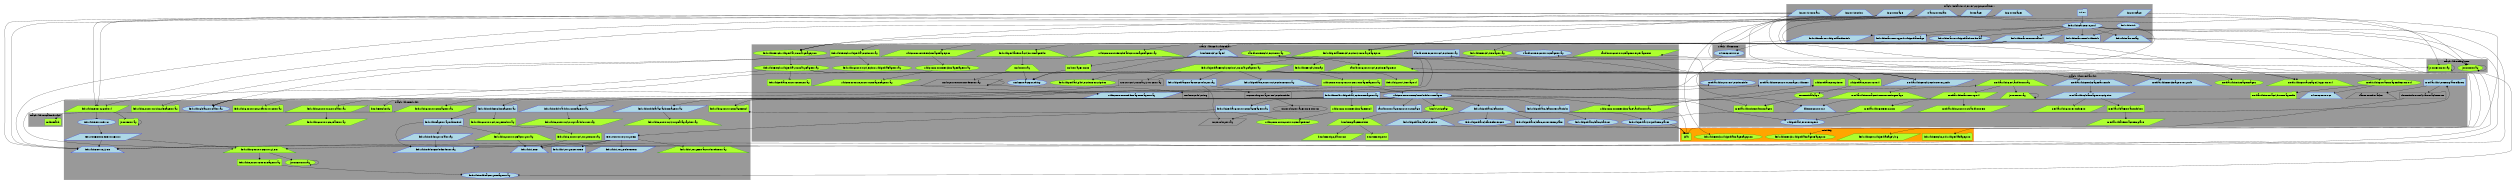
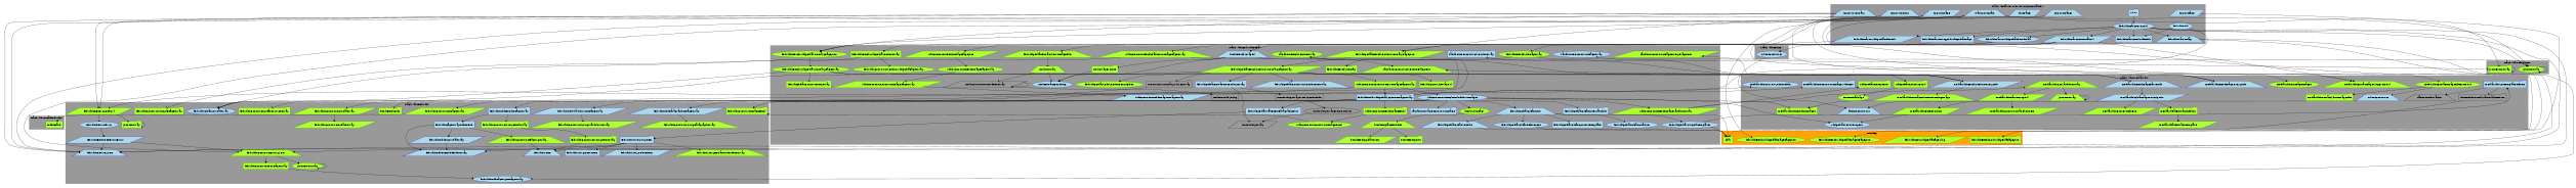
  digraph {
    clusterrank=true
    node [shape=folder color=Green4 fillcolor=GreenYellow style=filled]
    edge [arrowhead=tee]
    n1 [label=construct_SummarySourceArray color="" fillcolor="" style=""]
    n2 [label=_lastNestedBracket shape=trapezium color="" fillcolor="" style=""]
    n3 [label=xml_EncodeString color="" fillcolor="" style=""]
    n4 [label=xml_ConvertXMLNodeToArray shape=parallelogram color="" fillcolor="" style=""]
    n5 [label=_letsFindNestedStartBracketNum color="" fillcolor="" style=""]
    n6 [label=toc_LookupArrayFromSectionTitle color="" fillcolor="" style=""]
    n7 [label=toc_LookupArrayFromDotNum shape=ellipse color="" fillcolor="" style=""]
    n8 [label=toc_LookupArray shape=parallelogram color="" fillcolor="" style=""]
    n9 [color=Blue fillcolor=LightBlue label=fedwiki_AddToEndOfIndexArray shape=parallelogram]
    n10 [color=Blue fillcolor=LightBlue label=fedwikipedia_StripAllTemplates shape=ellipse]
    n11 [color=Blue fillcolor=LightBlue label=fedwikipedia_CleanSeeAlso shape=trapezium]
    n12 [color=Blue fillcolor=LightBlue label=fedwiki_AddToJournalArray shape=parallelogram]
    n13 [color=Blue fillcolor=LightBlue label=fedwiki_ParseWikipediaEditLink shape=parallelogram]
    n14 [color=Blue fillcolor=LightBlue label=mediawiki_SetTemplateOffsets]
    n15 [color=Blue fillcolor=LightBlue label=fedwiki_StoryInsertItem]
    n16 [color=Blue fillcolor=LightBlue label=fedwikipedia_CleanReferences shape=ellipse]
    n17 [color=Blue fillcolor=LightBlue label=importPage shape=parallelogram]
    n18 [color=Blue fillcolor=LightBlue label=fedwiki_StoryDeleteItem shape=parallelogram]
    n19 [color=Blue fillcolor=LightBlue label=listImages shape=parallelogram]
    n20 [color=Blue fillcolor=LightBlue label=fedwiki_ParseFlag shape=trapezium]
    n21 [color=Blue fillcolor=LightBlue label=fedwikipedia_ExtractTocLookupArray]
    n22 [color=Blue fillcolor=LightBlue label=fedwiki_ParseWikipediaThumbNail shape=ellipse]
    n23 [color=Blue fillcolor=LightBlue label=fedwiki_ParseExternalUrl shape=parallelogram]
    n24 [color=Blue fillcolor=LightBlue label=importImages shape=trapezium]
    n25 [color=Blue fillcolor=LightBlue label=xml_ExtractEncoding shape=ellipse]
    n26 [color=Blue fillcolor=LightBlue label=fedwiki_ReturnJSON shape=trapezium]
    n27 [color=Blue fillcolor=LightBlue label=importSection shape=trapezium]
    n28 [color=Blue fillcolor=LightBlue label=wikicommons_AddImageToPageArray shape=parallelogram]
    n29 [color=Blue fillcolor=LightBlue label=transportAgain shape=trapezium]
    n30 [color=Blue fillcolor=LightBlue label=mediawiki_FetchPageQueryInfo shape=trapezium]
    n31 [color=Blue fillcolor=LightBlue label=importSummary shape=trapezium]
    n32 [color=Blue fillcolor=LightBlue label=mediawiki_FetchPageParseInfo shape=trapezium]
    n33 [color=Blue fillcolor=LightBlue label=file_Deconstruct shape=trapezium]
    n34 [color=Blue fillcolor=LightBlue label=index]
    n35 [color=Blue fillcolor=LightBlue label=fedwiki_AddParagraphToPageArray shape=parallelogram]
    n36 [color=Blue fillcolor=LightBlue label=wikipedia_SetUserAgent shape=ellipse]
    n37 [color=Blue fillcolor=LightBlue label=fedwiki_AddMarkdownToPageArray shape=parallelogram]
    n38 [color=Blue fillcolor=LightBlue label=fedwiki_AddWikipediaSectionToPageArray]
    n39 [color=Blue fillcolor=LightBlue label=fedwiki_ParseDropUrl shape=ellipse]
-   n40 [color=Blue fillcolor=LightBlue label=fedwikipedia_ConstructImagePageArray]
+   n40 [color=Blue fillcolor=LightBlue label=fedwikipedia_MakeTextParagraphFirst]
    n41 [color=Blue fillcolor=LightBlue label=fedwiki_MoveStoryItem]
    n42 [color=Blue fillcolor=LightBlue label=fedwikipedia_CleanInternalLinks]
    n43 [color=Blue fillcolor=LightBlue label=fedwiki_ParseDroppedWikipediaImage]
    n44 [color=Blue fillcolor=LightBlue label=fedwikipedia_ConstructSectionTocArray shape=trapezium]
    n45 [color=Blue fillcolor=LightBlue label=fedwikipedia_CleanLine shape=trapezium]
    n46 [color=Blue fillcolor=LightBlue label=fedwiki_AddFactoryToPageArray shape=ellipse]
    n47 [color=Blue fillcolor=LightBlue label=mediawiki_ConvertSectionTitle shape=ellipse]
    n48 [color=Blue fillcolor=LightBlue label=mediawiki_DeconstructImageWikiText]
    n49 [color=Blue fillcolor=LightBlue label=url_Deconstruct shape=ellipse]
    n50 [color=Blue fillcolor=LightBlue label=url_Deconstruct shape=trapezium]
    n51 [color=Blue fillcolor=LightBlue label=html_FetchScraped shape=trapezium]
    n52 [color=Blue fillcolor=LightBlue label=sandbox_DeconstructSectionArray]
    n53 [color=Blue fillcolor=LightBlue label=fedwiki_SetID shape=trapezium]
    n54 [color=Blue fillcolor=LightBlue label=fedwiki_ParseFedwikiLink]
    n55 [color=Blue fillcolor=LightBlue label=fedwiki_ReturnError shape=ellipse]
    n56 [color=Blue fillcolor=LightBlue label=mediawiki_CleanPageDescription shape=parallelogram]
    n57 [color=Blue fillcolor=LightBlue label=mediawiki_FetchSectionQueryInfo shape=parallelogram]
    n58 [color=Blue fillcolor=LightBlue label=importImage shape=parallelogram]
    n59 [color=Blue fillcolor=LightBlue label=fedwiki_ExitAndReturnError shape=parallelogram]
    n60 [color=Blue fillcolor=LightBlue label=wikicommons_FetchAndAddTwoImages shape=ellipse]
    n61 [color=Blue fillcolor=LightBlue label=fedwiki_CleanJournalArray shape=ellipse]
    n62 [color=Blue fillcolor=LightBlue label=fedwikipedia_CleanCitations shape=ellipse]
    n63 [color=Blue fillcolor=LightBlue label=fedwiki_AddHtmlToPageArray]
    n64 [color=Blue fillcolor=LightBlue label=sandbox_ArrayDeconstructImage]
    n65 [color=Blue fillcolor=LightBlue label=fedwikipedia_CleanConvertTemplate]
    n66 [color=Blue fillcolor=LightBlue label=fedwiki_PageArrayAddToEnd]
    n67 [color=Blue fillcolor=LightBlue label=sandbox_DeconstructPageArray shape=ellipse]
    n68 [color=Blue fillcolor=LightBlue label=fedwikiLink shape=ellipse]
    n69 [label=wikicommons_FetchBasicTwoImagePageArray shape=trapezium]
    n70 [label=fedwikipedia_FetchSectionSummaryPageArray shape=parallelogram]
    n71 [label=wikimedia_GetApiRoot]
    n72 [label=html_FetchTidy]
    n73 [label=fedwiki_ConstructSectionWikipediaPageArray shape=ellipse]
    n74 [label=fedwiki_FetchCoolWikipediaPageJson]
    n75 [label=fedwiki_StoryExtractorderedIDArray shape=trapezium]
    n76 [label=fedwiki_ConstructStoryParagraphArray shape=trapezium]
    n77 [label=json_ToArray shape=trapezium]
    n78 [label=mediawiki_ExtractFirstInterestingImage shape=trapezium]
    n79 [label=mediawikia_ExtractTemplate shape=parallelogram]
    n80 [label=mediawiki_ParseDropUrl shape=parallelogram]
    n81 [label=mediawiki_ListBuiltInImages]
    n82 [label=fedwiki_ConstructStoryMarkdownArray shape=parallelogram]
    n83 [label=mediwiki_ExtractImageFileFromUrl shape=ellipse]
    n84 [label=wikicommons_ConstructImageHtml shape=ellipse]
    n85 [label=wikicommons_ConstructTwoImagePageArray]
    n86 [label=text_InitialCaps shape=ellipse]
    n87 [label=fedwiki_ConstructImageHtml]
    n88 [label=fedwiki_ConstructCreateArray shape=parallelogram]
    n89 [label=fedwiki_ConstructStoryItemArray]
    n90 [label=mediwiki_ExtractPageSlugFromUrl shape=trapezium]
    n91 [label=fedwiki_FetchSitemapArray shape=ellipse]
    n92 [label=fedwikipedia_FetchSectionSummaryPageJson shape=parallelogram]
    n93 [label=mediawiki_GetRestJSON shape=parallelogram]
    n94 [label=fedwikipedia_ConstructTocArray]
    n95 [label=mediawiki_ConstructSandboxURL shape=parallelogram]
    n96 [label=mediawikia_ExtractInfobox]
    n97 [label=fedwiki_ConstructImageArray shape=parallelogram]
    n98 [label=mediawiki_ConvertInfoBox shape=parallelogram]
    n99 [label=sandbox_FetchSectionArray shape=ellipse]
    n100 [label=html_ReplaceEntities shape=trapezium]
    n101 [label=wikicommons_FetchImageSandboxArray shape=parallelogram]
    n102 [label=xml_ArrayFromID]
    n103 [label=fedwiki_ConstructStoryHtmlArray]
    n104 [label=wikipedia_ConstructUrl]
    n105 [label=fedwiki_ConstructJournalArray shape=parallelogram]
    n106 [label=html_EntityCharNums shape=parallelogram]
    n107 [label=md5_Hash]
    n108 [label=fedwikipedia_SplitSectionDescription shape=ellipse]
    n109 [label=fedwikipedia_ExtractShortImageFile shape=trapezium]
    n110 [label=fedwiki_ConstructNewPageArray]
    n111 [label=xml_ToArray shape=trapezium]
    n112 [label=fedwiki_ConstructErrorJSON shape=trapezium]
    n113 [label=wikicommons_FetchImagePageArray shape=ellipse]
    n114 [label=wikicommons_ConstructImagePageArray shape=parallelogram]
    n115 [label=fedwiki_FetchWikipediaImagesPageJson shape=ellipse]
    n116 [label=json_ToArray shape=ellipse]
    n117 [label=fedwiki_ConstructCreateSourceArray]
    n118 [label=fedwiki_GetWikipediaPageSlug shape=parallelogram]
    n119 [label=mediawiki_ExtractShortImageFile]
    n120 [label=fedwiki_JsonSiteMapUrl]
    n121 [label=mediawiki_ListPageImages shape=ellipse]
    n122 [label=wikicommons_FetchImagePageJson shape=parallelogram]
    n123 [label=fedwiki_FetchSitemap]
    n124 [label=fedwiki_FetchWikipediaSummaryPageJson shape=ellipse]
    n125 [label=fedwiki_GetDroppedUrl shape=parallelogram]
    n126 [label=fedwiki_FetchWikipediaSummaryPageArray shape=ellipse]
    n127 [label=json_ToArray]
    n128 [label=mediawiki_GetSandboxArray shape=trapezium]
    n129 [label=sandbox_ConstructSectionFragment shape=trapezium]
    n130 [label=fedwiki_FetchWikipediaImagePageJson shape=ellipse]
    n131 [label=fedwiki_ConstructSimplePageArray]
    n132 [label=json_FromArray]
    n133 [label=char]
    n134 [label=html_StripTags shape=ellipse]
    n135 [label=sandbox_ConstructPageQueryFragment shape=parallelogram]
    n136 [label=fedwiki_FetchWikipediaSectionArray]
    n137 [label=json_FromArray shape=ellipse]
    n138 [label=html_EntityList]
    n139 [label=wikicommons_FetchImageHtml]
    n140 [label=fedwiki_ConstructFactoryArray shape=trapezium]
    subgraph sub_1 {
      n1
      n2
      n3
      n4
      n5
    }
    subgraph sub_2 {
      n6
      n7
      n8
    }
    subgraph sub_3 {
      n9
      n10
      n11
      n12
      n13
      n14
      n15
      n16
      n17
      n18
      n19
      n20
      n21
      n22
      n23
      n24
      n25
      n26
      n27
      n28
      n29
      n30
      n31
      n32
      n33
      n34
      n35
      n36
      n37
      n38
      n39
      n40
      n41
      n42
      n43
      n44
      n45
      n46
      n47
      n48
      n49
      n50
      n51
      n52
      n53
      n54
      n55
      n56
      n57
      n58
      n59
      n60
      n61
      n62
      n63
      n64
      n65
      n66
      n67
      n68
    }
    subgraph sub_4 {
      n69
      n70
      n71
      n72
      n73
      n74
      n75
      n76
      n77
      n78
      n79
      n80
      n81
      n82
      n83
      n84
      n85
      n86
      n87
      n88
      n89
      n90
      n91
      n92
      n93
      n94
      n95
      n96
      n97
      n98
      n99
      n100
      n101
      n102
      n103
      n104
      n105
      n106
      n107
      n108
      n109
      n110
      n111
      n112
      n113
      n114
      n115
      n116
      n117
      n118
      n119
      n120
      n121
      n122
      n123
      n124
      n125
      n126
      n127
      n128
      n129
      n130
      n131
      n132
      n133
      n134
      n135
      n136
      n137
      n138
      n139
      n140
    }
    subgraph cluster_5 {
      color=red
      fillcolor=orange
      label=Missing
      style=filled
      n74
      n115
      n118
      n130
      n133
    }
    subgraph cluster_6 {
      color=grey60
      fillcolor=grey60
      label="stack \"behavior_ServerScriptContainer\""
      style=filled
      n13
      n17
      n19
      n20
      n22
      n23
      n24
      n27
      n29
      n31
      n34
      n39
      n43
      n54
      n58
      n68
    }
    subgraph cluster_7 {
      color=grey60
      fillcolor=grey60
      label="stack \"lib_Fedwiki\""
      style=filled
      n9
      n12
      n15
      n18
      n26
      n35
      n37
      n41
      n46
      n53
      n55
      n59
      n61
      n63
      n66
      n72
      n75
      n76
      n82
      n87
      n88
      n89
      n97
      n103
      n105
      n110
      n112
      n117
      n125
      n127
      n131
      n137
      n140
    }
    subgraph cluster_8 {
      color=grey60
      fillcolor=grey60
      label="stack \"lib_FedWikiPedia\""
      style=filled
      n1
      n3
      n4
      n6
      n7
      n8
      n10
      n11
      n16
      n21
      n25
      n28
      n38
      n40
      n42
      n44
      n45
      n51
      n52
      n60
      n62
      n64
      n65
      n67
      n69
      n70
      n73
      n84
      n85
      n91
      n92
      n94
      n99
      n100
      n101
      n102
      n106
      n108
      n109
      n111
      n113
      n114
      n120
      n122
      n123
      n124
      n126
      n129
      n134
      n135
      n136
      n138
      n139
    }
    subgraph cluster_9 {
      color=grey60
      fillcolor=grey60
      label="stack \"lib_HTTP\""
      style=filled
      n49
    }
    subgraph cluster_10 {
      color=grey60
      fillcolor=grey60
      label="stack \"lib_LocalFedWiki\""
      style=filled
      n107
    }
    subgraph cluster_11 {
      color=grey60
      fillcolor=grey60
      label="stack \"lib_MediaWiki\""
      style=filled
      n2
      n5
      n14
      n30
      n32
      n33
      n36
      n47
      n48
      n50
      n56
      n57
      n71
      n77
      n78
      n79
      n80
      n81
      n83
      n86
      n90
      n93
      n95
      n96
      n98
      n104
      n119
      n121
      n128
    }
    subgraph cluster_12 {
      color=grey60
      fillcolor=grey60
      label="stack \"libOPN_JSON\""
      style=filled
      n116
      n132
    }
    n1 -> n117
    n4 -> n3 [arrowhead=dot]
    n4 -> n4 [arrowhead=dot]
    n5 -> n133
    n6 -> n7 [arrowhead=dot]
    n7 -> n8 [arrowhead=dot]
    n10 -> n14 [arrowhead=dot]
    n10 -> n133 [arrowhead=dot]
    n11 -> n133
    n12 -> n9
    n13 -> n136 [arrowhead=dot]
    n14 -> n2 [arrowhead=dot]
    n14 -> n5
    n16 -> n133 [arrowhead=dot]
    n17 -> n74 [arrowhead=dot]
    n19 -> n121 [arrowhead=dot]
    n20 -> n26 [arrowhead=dot]
    n20 -> n46
    n21 -> n6 [arrowhead=dot]
    n21 -> n8
    n22 -> n69
    n22 -> n109 [arrowhead=dot]
    n23 -> n49 [arrowhead=dot]
    n23 -> n51 [arrowhead=dot]
    n23 -> n90 [arrowhead=dot]
    n23 -> n124 [arrowhead=dot]
    n24 -> n115
    n24 -> n118
    n27 -> n92
    n27 -> n125
    n29 -> n26
    n29 -> n92 [arrowhead=dot]
    n29 -> n112
    n29 -> n116
    n29 -> n124
    n29 -> n132
    n30 -> n67
    n30 -> n135 [arrowhead=dot]
    n31 -> n26
    n31 -> n90 [arrowhead=dot]
    n31 -> n124 [arrowhead=dot]
    n31 -> n125
    n32 -> n56
    n32 -> n129 [arrowhead=dot]
    n34 -> n39
    n35 -> n76
    n37 -> n82
    n38 -> n35 [arrowhead=dot]
    n38 -> n37 [arrowhead=dot]
    n38 -> n40 [arrowhead=dot]
    n38 -> n42
    n38 -> n45 [arrowhead=dot]
    n38 -> n47
    n38 -> n48
    n38 -> n139
    n39 -> n13 [arrowhead=dot]
    n39 -> n20 [arrowhead=dot]
    n39 -> n22
    n39 -> n23 [arrowhead=dot]
    n39 -> n26
    n39 -> n43
    n39 -> n54
    n39 -> n112 [arrowhead=dot]
    n39 -> n116 [arrowhead=dot]
    n40 -> n41 [arrowhead=dot]
    n41 -> n9 [arrowhead=dot]
    n41 -> n15 [arrowhead=dot]
    n41 -> n18
    n41 -> n53
    n41 -> n75
    n42 -> n133
    n43 -> n122 [arrowhead=dot]
    n45 -> n10 [arrowhead=dot]
    n45 -> n11
    n45 -> n16
    n45 -> n62
    n45 -> n65
    n49 -> n33 [arrowhead=dot]
    n50 -> n33 [arrowhead=dot]
    n51 -> n25 [arrowhead=dot]
    n51 -> n72
    n51 -> n102
    n54 -> n91
    n55 -> n59 [arrowhead=dot]
    n56 -> n96 [arrowhead=dot]
    n56 -> n98
    n57 -> n52
    n57 -> n78
    n57 -> n99 [arrowhead=dot]
    n58 -> n26
    n58 -> n83
    n58 -> n130
    n59 -> n26 [arrowhead=dot]
    n59 -> n112
    n60 -> n36 [arrowhead=dot]
    n60 -> n63 [arrowhead=dot]
    n60 -> n64
    n60 -> n81
    n60 -> n87 [arrowhead=dot]
    n60 -> n97 [arrowhead=dot]
    n60 -> n101 [arrowhead=dot]
    n60 -> n134 [arrowhead=dot]
    n63 -> n66 [arrowhead=dot]
    n63 -> n103
    n66 -> n9 [arrowhead=dot]
    n66 -> n12 [arrowhead=dot]
    n66 -> n140
    n68 -> n54
    n68 -> n125
    n69 -> n61
    n69 -> n131
    n70 -> n1
    n70 -> n21 [arrowhead=dot]
    n70 -> n44
    n70 -> n57
    n70 -> n61
    n70 -> n85
    n70 -> n104 [arrowhead=dot]
    n70 -> n108 [arrowhead=dot]
    n77 -> n77 [arrowhead=dot]
    n78 -> n81 [arrowhead=dot]
    n80 -> n93 [arrowhead=dot]
    n80 -> n95 [arrowhead=dot]
    n83 -> n50
    n83 -> n119 [arrowhead=dot]
    n84 -> n87 [arrowhead=dot]
    n85 -> n38 [arrowhead=dot]
    n85 -> n60
    n85 -> n105
    n89 -> n53 [arrowhead=dot]
    n91 -> n116 [arrowhead=dot]
    n91 -> n123 [arrowhead=dot]
    n92 -> n70 [arrowhead=dot]
    n92 -> n132
    n93 -> n36
    n96 -> n79 [arrowhead=dot]
    n97 -> n107 [arrowhead=dot]
    n99 -> n129 [arrowhead=dot]
    n100 -> n106
    n100 -> n138
    n101 -> n71 [arrowhead=dot]
    n101 -> n128
    n102 -> n25 [arrowhead=dot]
    n103 -> n89
    n104 -> n86
    n105 -> n88 [arrowhead=dot]
    n109 -> n111
    n110 -> n46 [arrowhead=dot]
    n111 -> n4
    n111 -> n25
    n112 -> n110 [arrowhead=dot]
    n112 -> n137 [arrowhead=dot]
    n113 -> n114
    n114 -> n28 [arrowhead=dot]
    n116 -> n116 [arrowhead=dot]
    n122 -> n113
    n123 -> n120
    n124 -> n126
    n125 -> n55
    n125 -> n127
    n126 -> n30
    n126 -> n32
    n126 -> n61 [arrowhead=dot]
    n126 -> n94
    n127 -> n127
    n128 -> n77 [arrowhead=dot]
    n128 -> n80
    n132 -> n132
    n134 -> n100
    n136 -> n61
    n136 -> n73
    n137 -> n137
    n139 -> n84 [arrowhead=dot]
    n140 -> n53 [arrowhead=dot]
  }
